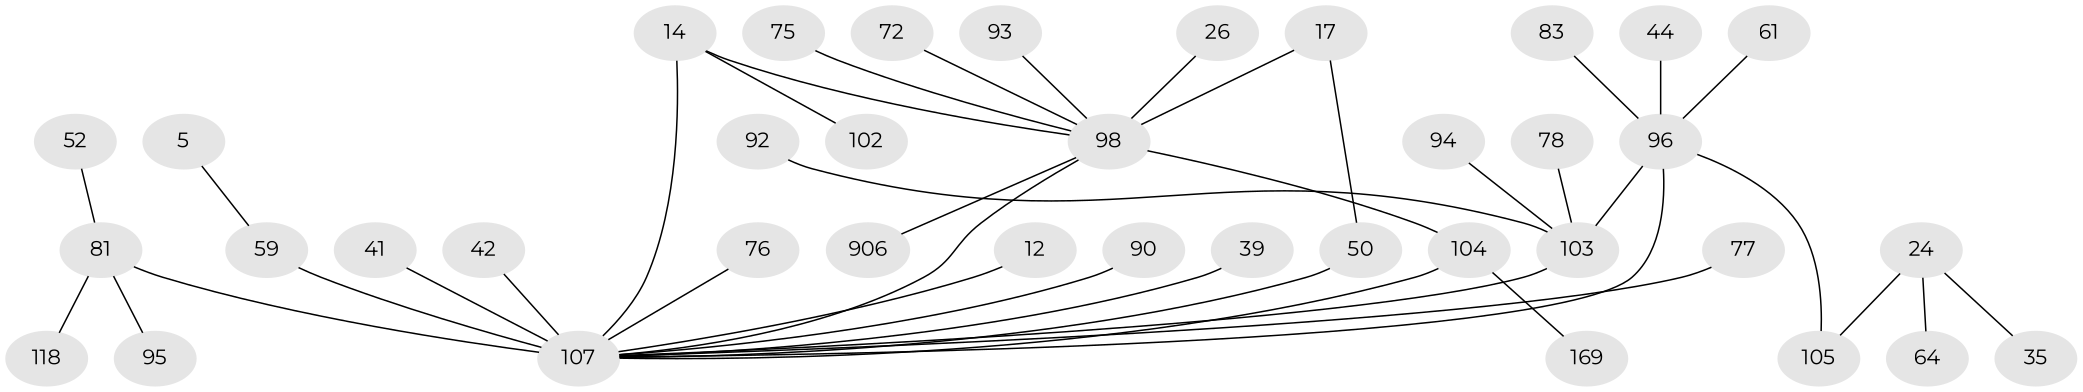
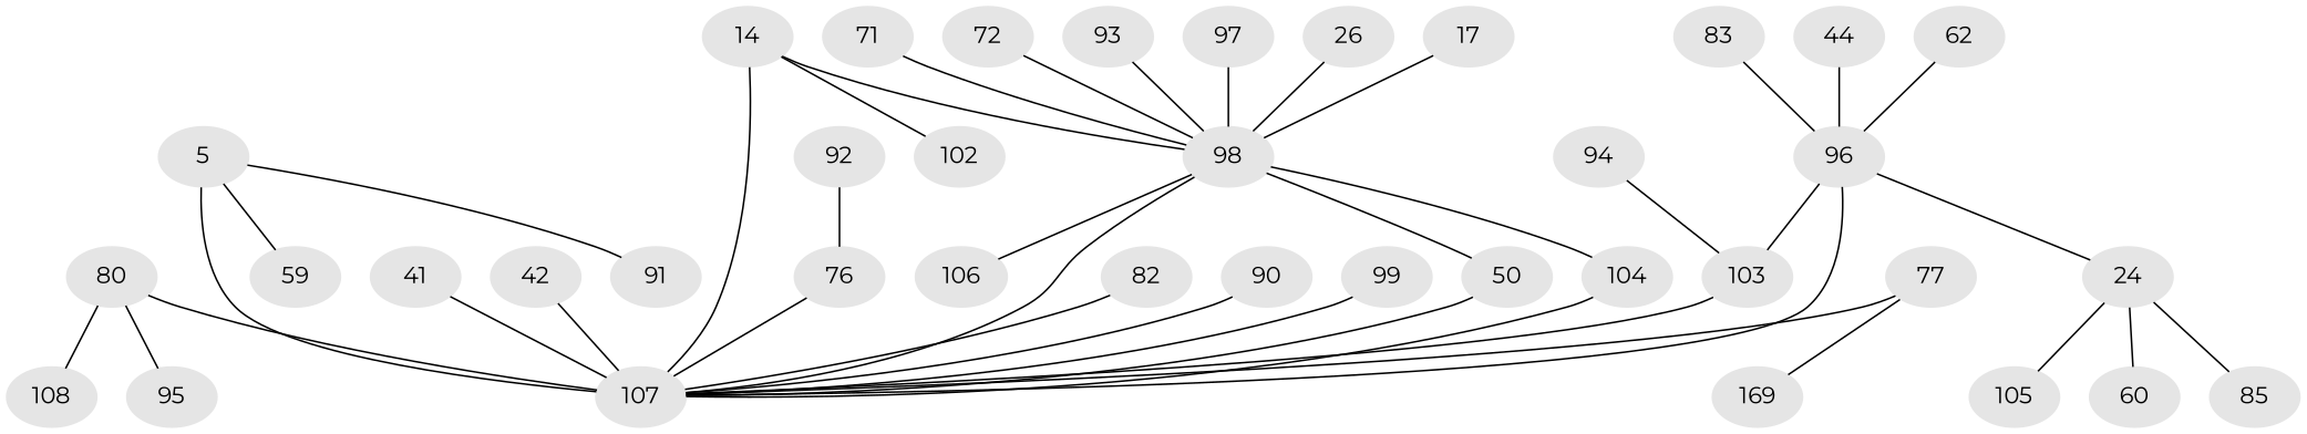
  graph {
    fontname=Montserrat
    node [color=gray90 fontname=Montserrat style=filled]
    edge [fontname=Montserrat]
    5 [super="+3"]
    59
+   91
    107 [super="+70+13+62+100+66"]
    14 [super="+12"]
    98 [super="+49+45+19+29+63+88"]
    102
-   80 [super="+15" label=81]
+   80 [super="+15"]
    95
-   108 [super="+87" label=118]
+   108 [super="+87"]
    104 [super="+84"]
-   106 [label=906]
+   106
    n13 [label=17 super="+17"]
    n14 [label=50]
-   64 [super="+57"]
+   64 [super="+57" label=60]
    24
-   85 [label=35]
+   85
    105 [super="+89"]
    n19 [label=169]
    26
    41
    42
    96 [super="+7+39"]
    103 [super="+10+73"]
    44
-   52
-   61
-   71 [super="+54" label=75]
+   61 [label=62]
+   71 [super="+54"]
    72
    76 [super="+46"]
    77
-   78
-   82 [super="+74" label=12]
+   82 [super="+74"]
    83
    90 [super="+32"]
    92
    93
    94
-   99 [super="+86" label=39]
+   97
+   99 [super="+86"]
    5 -- 59
-   59 -- 107 [weight=7]
+   5 -- 91
+   5 -- 107 [weight=7]
    14 -- 107 [weight=3]
    14 -- 98
    14 -- 102
    98 -- 107 [weight=4]
    98 -- 104
    98 -- 106
    80 -- 107 [weight=3]
    80 -- 95
    80 -- 108
    104 -- 107
-   104 -- n19
+   77 -- n19
    n13 -- 98 [weight=6]
-   n13 -- n14
+   98 -- n14
    n14 -- 107
    24 -- 64
    24 -- 85
    24 -- 105
    26 -- 98
    41 -- 107
    42 -- 107
    96 -- 107 [weight=2]
-   96 -- 105
+   96 -- 24
    96 -- 103 [weight=4]
    103 -- 107 [weight=3]
    44 -- 96
-   52 -- 80
    61 -- 96
    71 -- 98
    72 -- 98
    76 -- 107
    77 -- 107
-   78 -- 103
    82 -- 107
    83 -- 96
    90 -- 107
-   92 -- 103
+   92 -- 76
    93 -- 98
    94 -- 103
+   97 -- 98
    99 -- 107
  }
